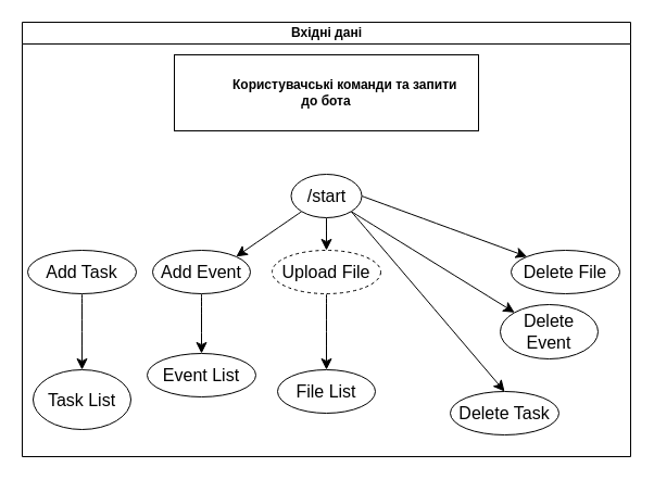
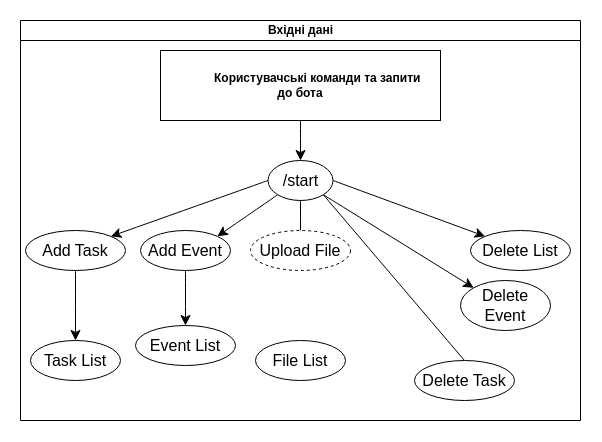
  <mxCell id="0" />
  <mxCell id="1" parent="0" />
  <mxCell id="2" value="Вхідні дані" style="swimlane;html=1;startSize=20;horizontal=1;containerType=tree;glass=0;" parent="1" vertex="1"><mxGeometry x="20" y="20" width="560" height="400" as="geometry" /></mxCell>
+ <mxCell id="3" style="edgeStyle=none;curved=1;rounded=0;orthogonalLoop=1;jettySize=auto;html=1;entryX=0.5;entryY=0;entryDx=0;entryDy=0;fontSize=12;startSize=8;endSize=8;" edge="1" parent="2" source="4" target="11"><mxGeometry relative="1" as="geometry" /></mxCell>
  <mxCell id="4" value="Користувачські команди та запити &lt;br&gt;&amp;nbsp; &amp;nbsp; &amp;nbsp; &amp;nbsp; &amp;nbsp; &amp;nbsp; &amp;nbsp; &amp;nbsp; &amp;nbsp; &amp;nbsp;до бота" style="label;image=https://cdn3.iconfinder.com/data/icons/user-avatars-1/512/users-3-128.png;whiteSpace=wrap;html=1;rounded=0;glass=0;treeMoving=1;treeFolding=1;" parent="2" vertex="1"><mxGeometry x="140" y="30" width="280" height="70" as="geometry" /></mxCell>
  <mxCell id="5" style="edgeStyle=none;curved=1;rounded=0;orthogonalLoop=1;jettySize=auto;html=1;exitX=1;exitY=0.5;exitDx=0;exitDy=0;entryX=0;entryY=0;entryDx=0;entryDy=0;fontSize=12;startSize=8;endSize=8;" edge="1" parent="2" source="11" target="21"><mxGeometry relative="1" as="geometry" /></mxCell>
  <mxCell id="6" style="edgeStyle=none;curved=1;rounded=0;orthogonalLoop=1;jettySize=auto;html=1;exitX=1;exitY=1;exitDx=0;exitDy=0;entryX=0;entryY=0;entryDx=0;entryDy=0;fontSize=12;startSize=8;endSize=8;" edge="1" parent="2" source="11" target="19"><mxGeometry relative="1" as="geometry" /></mxCell>
- <mxCell id="7" style="edgeStyle=none;curved=1;rounded=0;orthogonalLoop=1;jettySize=auto;html=1;exitX=1;exitY=1;exitDx=0;exitDy=0;entryX=0.5;entryY=0;entryDx=0;entryDy=0;fontSize=12;startSize=8;endSize=8;" edge="1" parent="2" source="11" target="14"><mxGeometry relative="1" as="geometry" /></mxCell>
- <mxCell id="8" style="edgeStyle=none;curved=1;rounded=0;orthogonalLoop=1;jettySize=auto;html=1;fontSize=12;startSize=8;endSize=8;" edge="1" parent="2" source="11" target="18"><mxGeometry relative="1" as="geometry" /></mxCell>
+ <mxCell id="7" style="edgeStyle=none;curved=1;rounded=0;orthogonalLoop=1;jettySize=auto;html=1;exitX=1;exitY=1;exitDx=0;exitDy=0;entryX=0.5;entryY=0;entryDx=0;entryDy=0;fontSize=12;startSize=8;endSize=8;endArrow=none;" edge="1" parent="2" source="11" target="14"><mxGeometry relative="1" as="geometry" /></mxCell>
+ <mxCell id="8" style="edgeStyle=none;curved=1;rounded=0;orthogonalLoop=1;jettySize=auto;html=1;fontSize=12;startSize=8;endSize=8;endArrow=none;" edge="1" parent="2" source="11" target="18"><mxGeometry relative="1" as="geometry" /></mxCell>
  <mxCell id="9" style="edgeStyle=none;curved=1;rounded=0;orthogonalLoop=1;jettySize=auto;html=1;exitX=0;exitY=1;exitDx=0;exitDy=0;entryX=1;entryY=0;entryDx=0;entryDy=0;fontSize=12;startSize=8;endSize=8;" edge="1" parent="2" source="11" target="16"><mxGeometry relative="1" as="geometry" /></mxCell>
+ <mxCell id="10" style="edgeStyle=none;curved=1;rounded=0;orthogonalLoop=1;jettySize=auto;html=1;exitX=0;exitY=0.5;exitDx=0;exitDy=0;entryX=1;entryY=0;entryDx=0;entryDy=0;fontSize=12;startSize=8;endSize=8;" edge="1" parent="2" source="11" target="13"><mxGeometry relative="1" as="geometry" /></mxCell>
  <mxCell id="11" value="/start" style="ellipse;whiteSpace=wrap;html=1;fontSize=16;" vertex="1" parent="2"><mxGeometry x="247.5" y="140" width="65" height="40" as="geometry" /></mxCell>
  <mxCell id="12" style="edgeStyle=none;curved=1;rounded=0;orthogonalLoop=1;jettySize=auto;html=1;exitX=0.5;exitY=1;exitDx=0;exitDy=0;fontSize=12;startSize=8;endSize=8;" edge="1" parent="2" source="13" target="22"><mxGeometry relative="1" as="geometry" /></mxCell>
  <mxCell id="13" value="Add Task" style="ellipse;whiteSpace=wrap;html=1;fontSize=16;" vertex="1" parent="2"><mxGeometry x="5" y="210" width="100" height="40" as="geometry" /></mxCell>
  <mxCell id="14" value="Delete Task" style="ellipse;whiteSpace=wrap;html=1;fontSize=16;" vertex="1" parent="2"><mxGeometry x="394" y="340" width="100" height="40" as="geometry" /></mxCell>
  <mxCell id="15" style="edgeStyle=none;curved=1;rounded=0;orthogonalLoop=1;jettySize=auto;html=1;exitX=0.5;exitY=1;exitDx=0;exitDy=0;entryX=0.5;entryY=0;entryDx=0;entryDy=0;fontSize=12;startSize=8;endSize=8;" edge="1" parent="2" source="16" target="20"><mxGeometry relative="1" as="geometry" /></mxCell>
  <mxCell id="16" value="Add Event" style="ellipse;whiteSpace=wrap;html=1;fontSize=16;" vertex="1" parent="2"><mxGeometry x="120" y="210" width="90" height="40" as="geometry" /></mxCell>
- <mxCell id="17" style="edgeStyle=none;curved=1;rounded=0;orthogonalLoop=1;jettySize=auto;html=1;fontSize=12;startSize=8;endSize=8;" edge="1" parent="2" source="18" target="23"><mxGeometry relative="1" as="geometry" /></mxCell>
  <mxCell id="18" value="Upload File" style="ellipse;whiteSpace=wrap;html=1;fontSize=16;dashed=1;" vertex="1" parent="2"><mxGeometry x="230" y="210" width="100" height="40" as="geometry" /></mxCell>
  <mxCell id="19" value="Delete Event" style="ellipse;whiteSpace=wrap;html=1;fontSize=16;" vertex="1" parent="2"><mxGeometry x="440" y="260" width="90" height="50" as="geometry" /></mxCell>
  <mxCell id="20" value="Event List" style="ellipse;whiteSpace=wrap;html=1;fontSize=16;" vertex="1" parent="2"><mxGeometry x="115" y="305" width="100" height="40" as="geometry" /></mxCell>
- <mxCell id="21" value="Delete File" style="ellipse;whiteSpace=wrap;html=1;fontSize=16;" vertex="1" parent="2"><mxGeometry x="450" y="210" width="100" height="40" as="geometry" /></mxCell>
- <mxCell id="22" value="Task List" style="ellipse;whiteSpace=wrap;html=1;fontSize=16;" vertex="1" parent="2"><mxGeometry x="10" y="320" width="90" height="55" as="geometry" /></mxCell>
+ <mxCell id="21" value="Delete List" style="ellipse;whiteSpace=wrap;html=1;fontSize=16;" vertex="1" parent="2"><mxGeometry x="450" y="210" width="100" height="40" as="geometry" /></mxCell>
+ <mxCell id="22" value="Task List" style="ellipse;whiteSpace=wrap;html=1;fontSize=16;" vertex="1" parent="2"><mxGeometry x="10" y="320" width="90" height="40" as="geometry" /></mxCell>
  <mxCell id="23" value="File List" style="ellipse;whiteSpace=wrap;html=1;fontSize=16;" vertex="1" parent="2"><mxGeometry x="235" y="320" width="90" height="40" as="geometry" /></mxCell>
